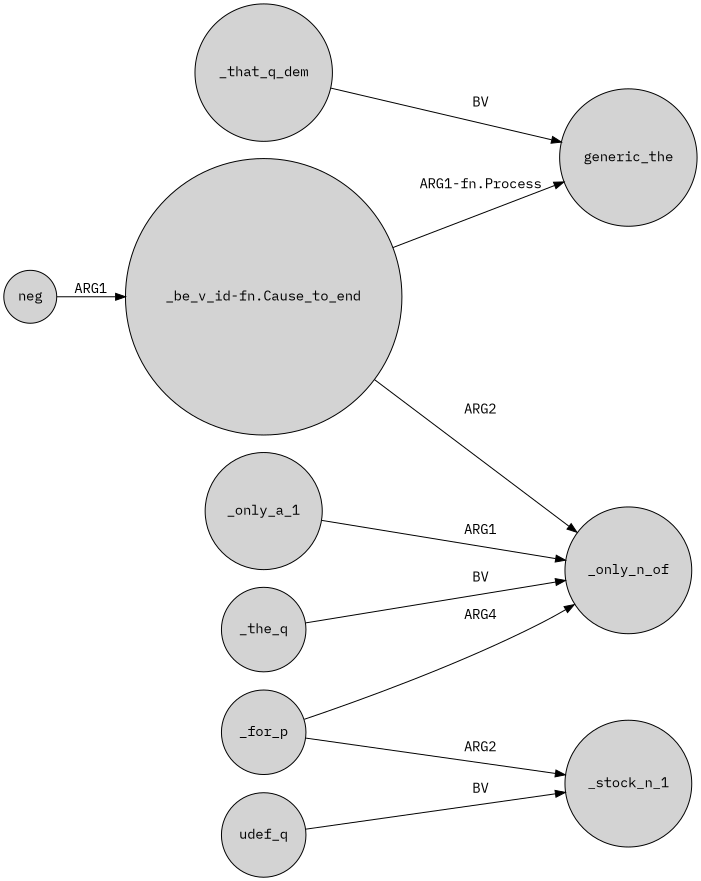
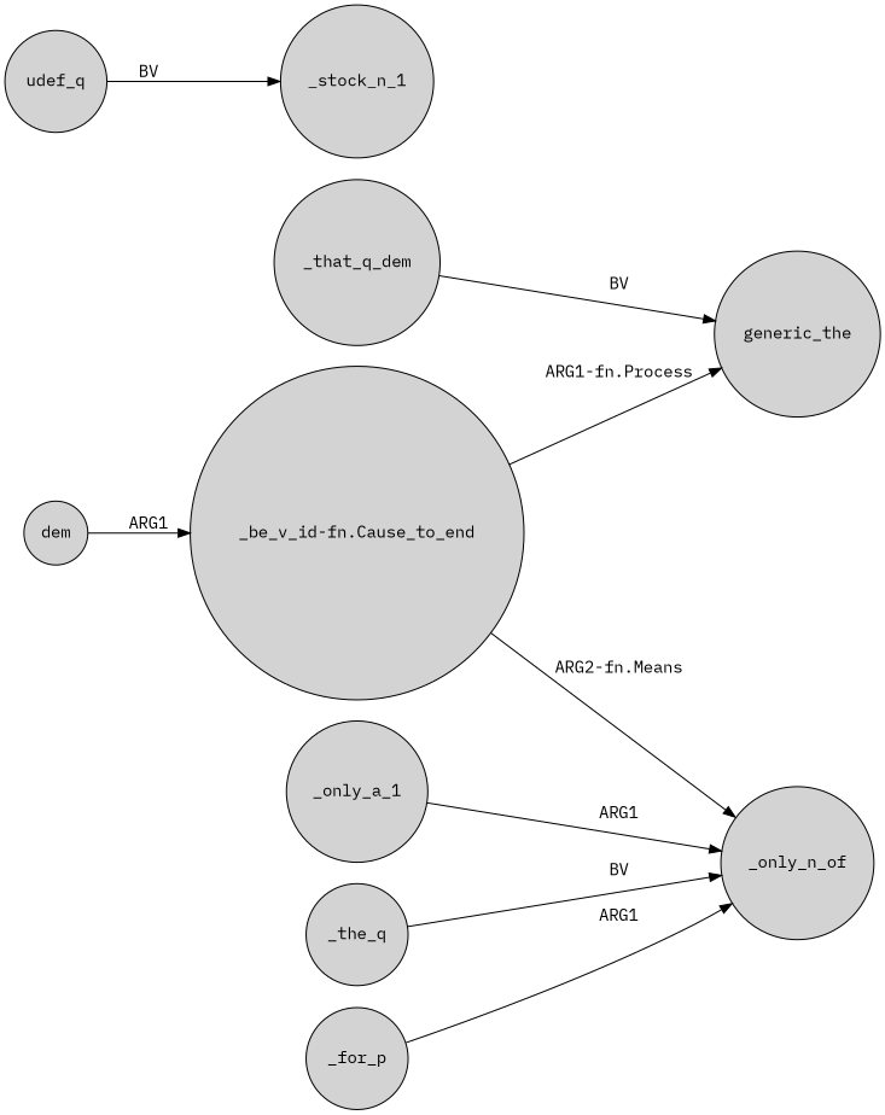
  digraph {
    fontname="IBM Plex Mono"
    rankdir=LR
    node [fontname="IBM Plex Mono" shape=circle style=filled]
    edge [fontname="IBM Plex Mono"]
    n1 [label=_only_n_of]
    "_be_v_id-fn.Cause_to_end"
    n3 [label=generic_the]
    _that_q_dem
    _only_a_1
    _the_q
    _for_p
    _stock_n_1
-   neg
+   neg [label=dem]
    udef_q
-   "_be_v_id-fn.Cause_to_end" -> n1 [label=ARG2]
+   "_be_v_id-fn.Cause_to_end" -> n1 [label="ARG2-fn.Means"]
    "_be_v_id-fn.Cause_to_end" -> n3 [label="ARG1-fn.Process"]
    _that_q_dem -> n3 [label=BV]
    _only_a_1 -> n1 [label=ARG1]
    _the_q -> n1 [label=BV]
-   _for_p -> n1 [label=ARG4]
-   _for_p -> _stock_n_1 [label=ARG2]
+   _for_p -> n1 [label=ARG1]
    neg -> "_be_v_id-fn.Cause_to_end" [label=ARG1]
    udef_q -> _stock_n_1 [label=BV]
  }
